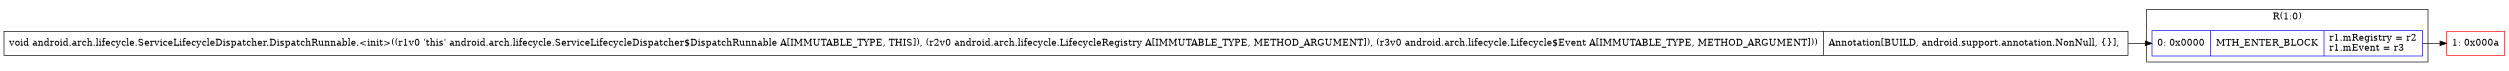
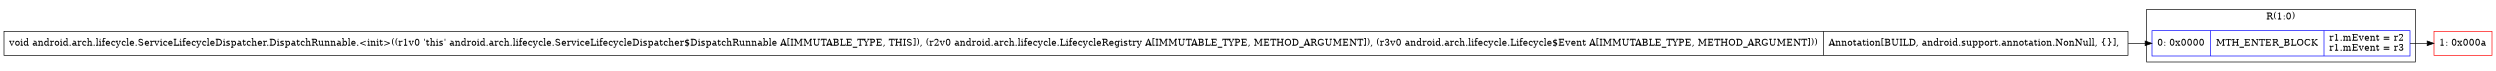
  digraph {
    rankdir=LR
    node [shape=record]
-   n1 [color=blue label="{0\:\ 0x0000|MTH_ENTER_BLOCK\l|r1.mRegistry = r2\lr1.mEvent = r3\l}"]
+   n1 [color=blue label="{0\:\ 0x0000|MTH_ENTER_BLOCK\l|r1.mEvent = r2\lr1.mEvent = r3\l}"]
    n2 [color=red label="{1\:\ 0x000a}"]
    n3 [label="{void android.arch.lifecycle.ServiceLifecycleDispatcher.DispatchRunnable.\<init\>((r1v0 'this' android.arch.lifecycle.ServiceLifecycleDispatcher$DispatchRunnable A[IMMUTABLE_TYPE, THIS]), (r2v0 android.arch.lifecycle.LifecycleRegistry A[IMMUTABLE_TYPE, METHOD_ARGUMENT]), (r3v0 android.arch.lifecycle.Lifecycle$Event A[IMMUTABLE_TYPE, METHOD_ARGUMENT]))  | Annotation[BUILD, android.support.annotation.NonNull, \{\}], \l}"]
    subgraph cluster_1 {
      label="R(1:0)"
      n1
    }
    n1 -> n2
    n3 -> n1
  }
